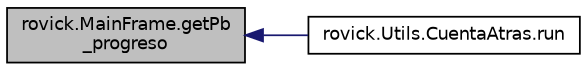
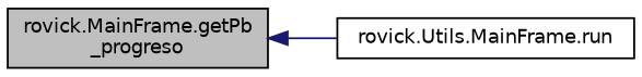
  digraph {
    rankdir=LR
    node [color=black fontname=Helvetica fontsize=10 shape=record style=filled]
    n1 [fillcolor=grey75 fontcolor=black height=0.2 label="rovick.MainFrame.getPb\l_progreso" width=0.4]
-   n2 [fillcolor=white height=0.2 label="rovick.Utils.CuentaAtras.run" width=0.4]
+   n2 [fillcolor=white height=0.2 label="rovick.Utils.MainFrame.run" width=0.4]
    n1 -> n2 [color=midnightblue dir=back fontname=Helvetica fontsize=10 labelfontname=Helvetica labelfontsize=10 style=solid]
  }
